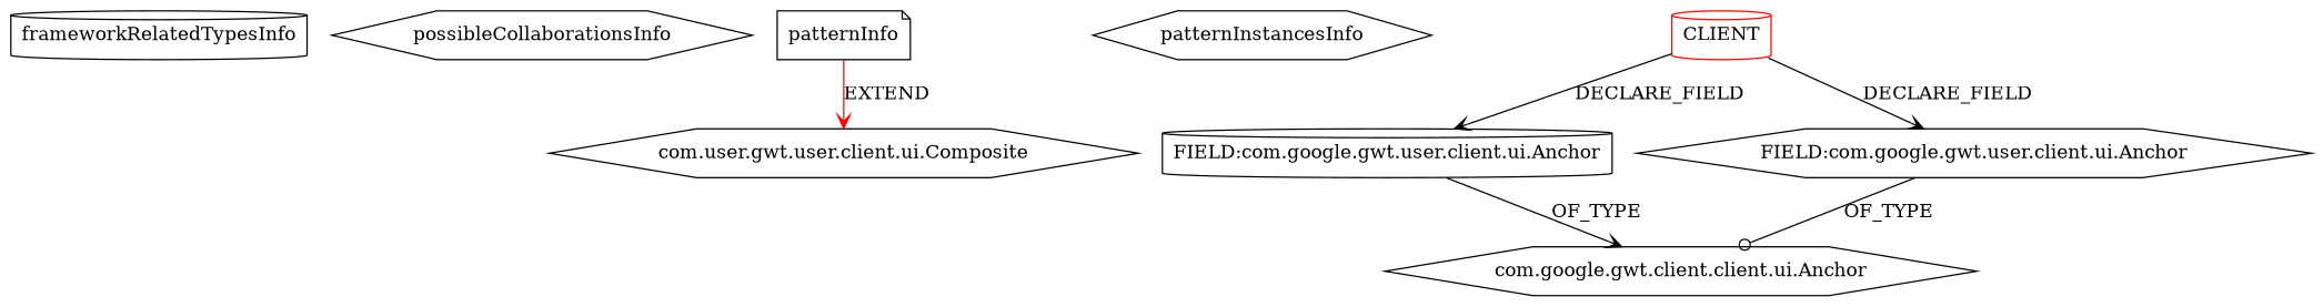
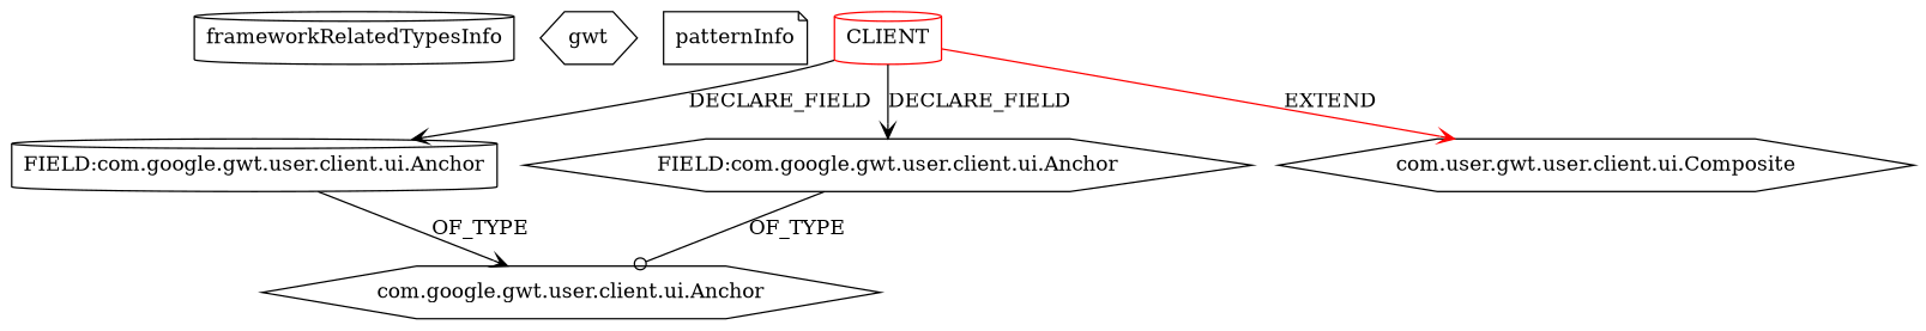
  digraph {
    node [shape=hexagon isFrameworkType=false]
    edge [arrowhead=vee]
    frameworkRelatedTypesInfo [0="com.google.gwt.user.client.ui.Composite" shape=cylinder isFrameworkType=""]
-   possibleCollaborationsInfo [isFrameworkType=""]
+   possibleCollaborationsInfo [label=gwt isFrameworkType=""]
    patternInfo [frequency=2.0 patternRootClient=0 shape=note isFrameworkType=""]
-   patternInstancesInfo [0="j78wu-HyperDex-GUI~/j78wu-HyperDex-GUI/HyperDex-GUI-master/src/com/hyperdex/web/client/view/NavBar.java~NavBar~3082" 1="neilsh-gwtfb~/neilsh-gwtfb/gwtfb-master/GwtFB/src/com/gwtfb/client/UserInfoViewController.java~UserInfoViewController~4138" isFrameworkType=""]
-   n5 [label="com.google.gwt.client.client.ui.Anchor" vertexType=FRAMEWORK_CLASS_TYPE]
+   n5 [label="com.google.gwt.user.client.ui.Anchor" vertexType=FRAMEWORK_CLASS_TYPE]
    n6 [label="FIELD:com.google.gwt.user.client.ui.Anchor" shape=cylinder vertexType=FIELD_DECLARATION]
    n7 [label="FIELD:com.google.gwt.user.client.ui.Anchor" vertexType=FIELD_DECLARATION]
    n8 [color=red label=CLIENT shape=cylinder vertexType=ROOT_CLIENT_CLASS_DECLARATION]
    n9 [label="com.user.gwt.user.client.ui.Composite" vertexType=FRAMEWORK_CLASS_TYPE]
    n6 -> n5 [label=OF_TYPE]
    n7 -> n5 [arrowhead=odot label=OF_TYPE]
    n8 -> n6 [label=DECLARE_FIELD]
    n8 -> n7 [label=DECLARE_FIELD]
-   patternInfo -> n9 [color=red label=EXTEND]
+   n8 -> n9 [color=red label=EXTEND]
  }
